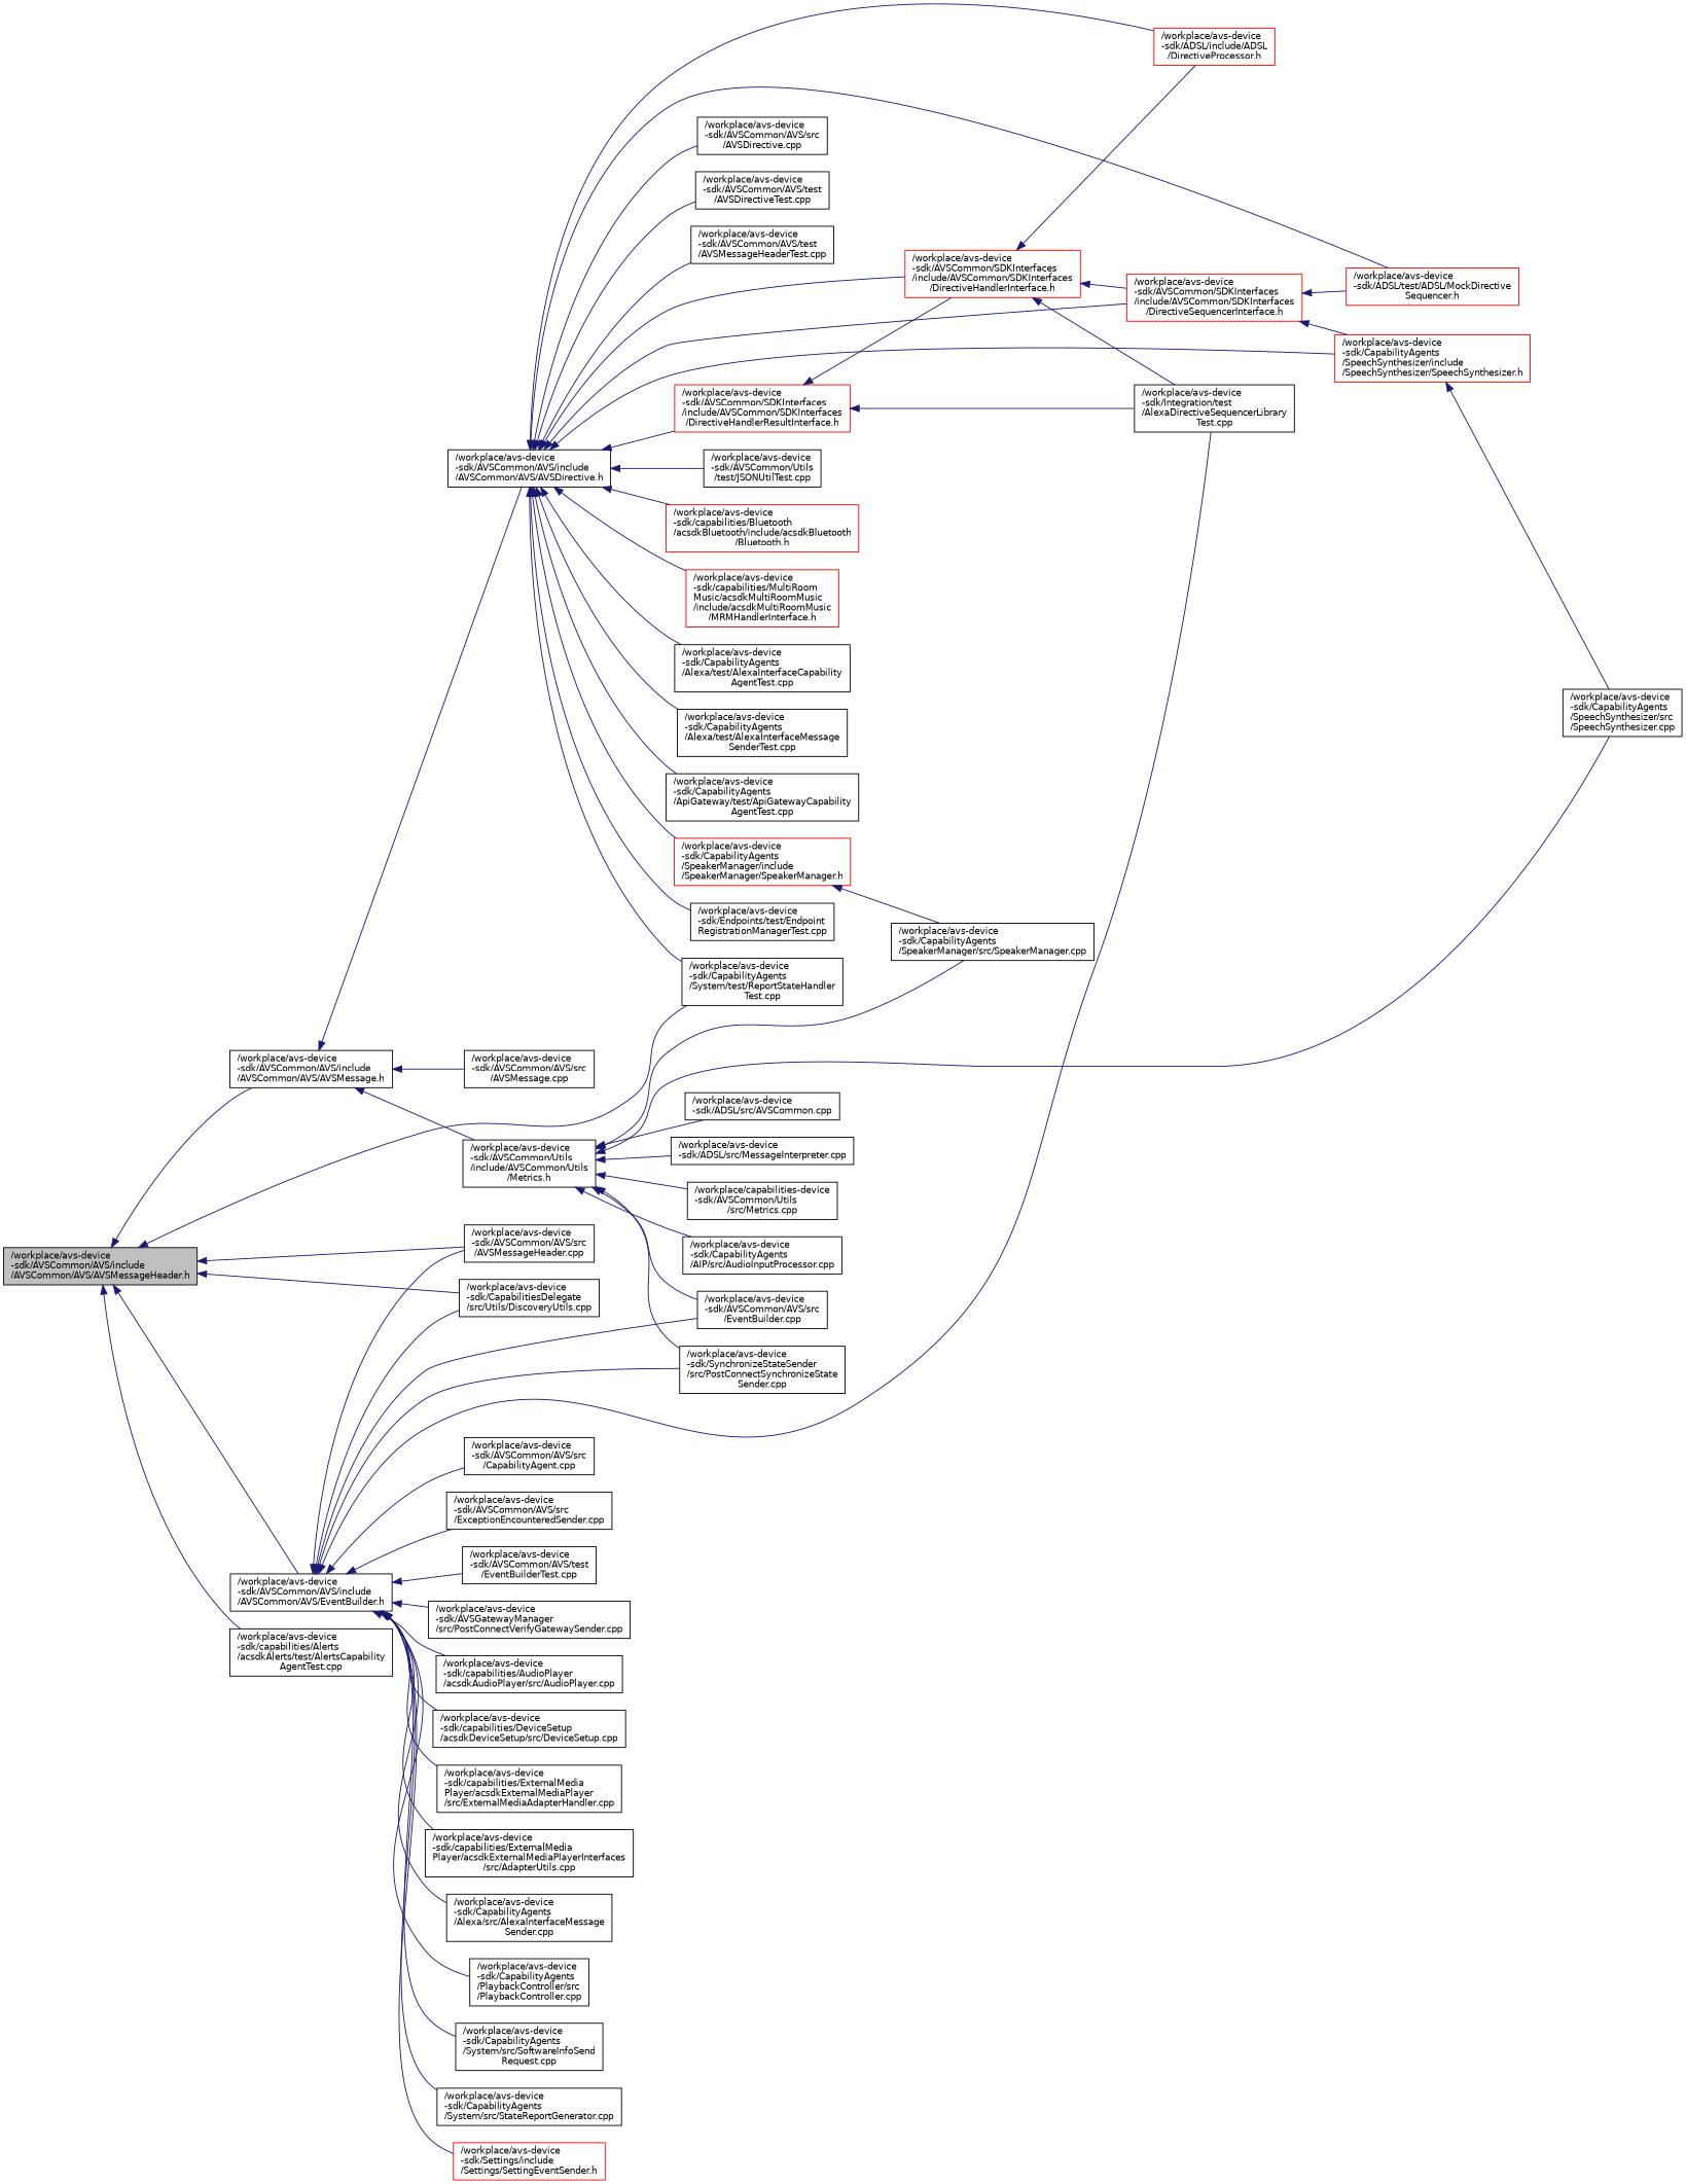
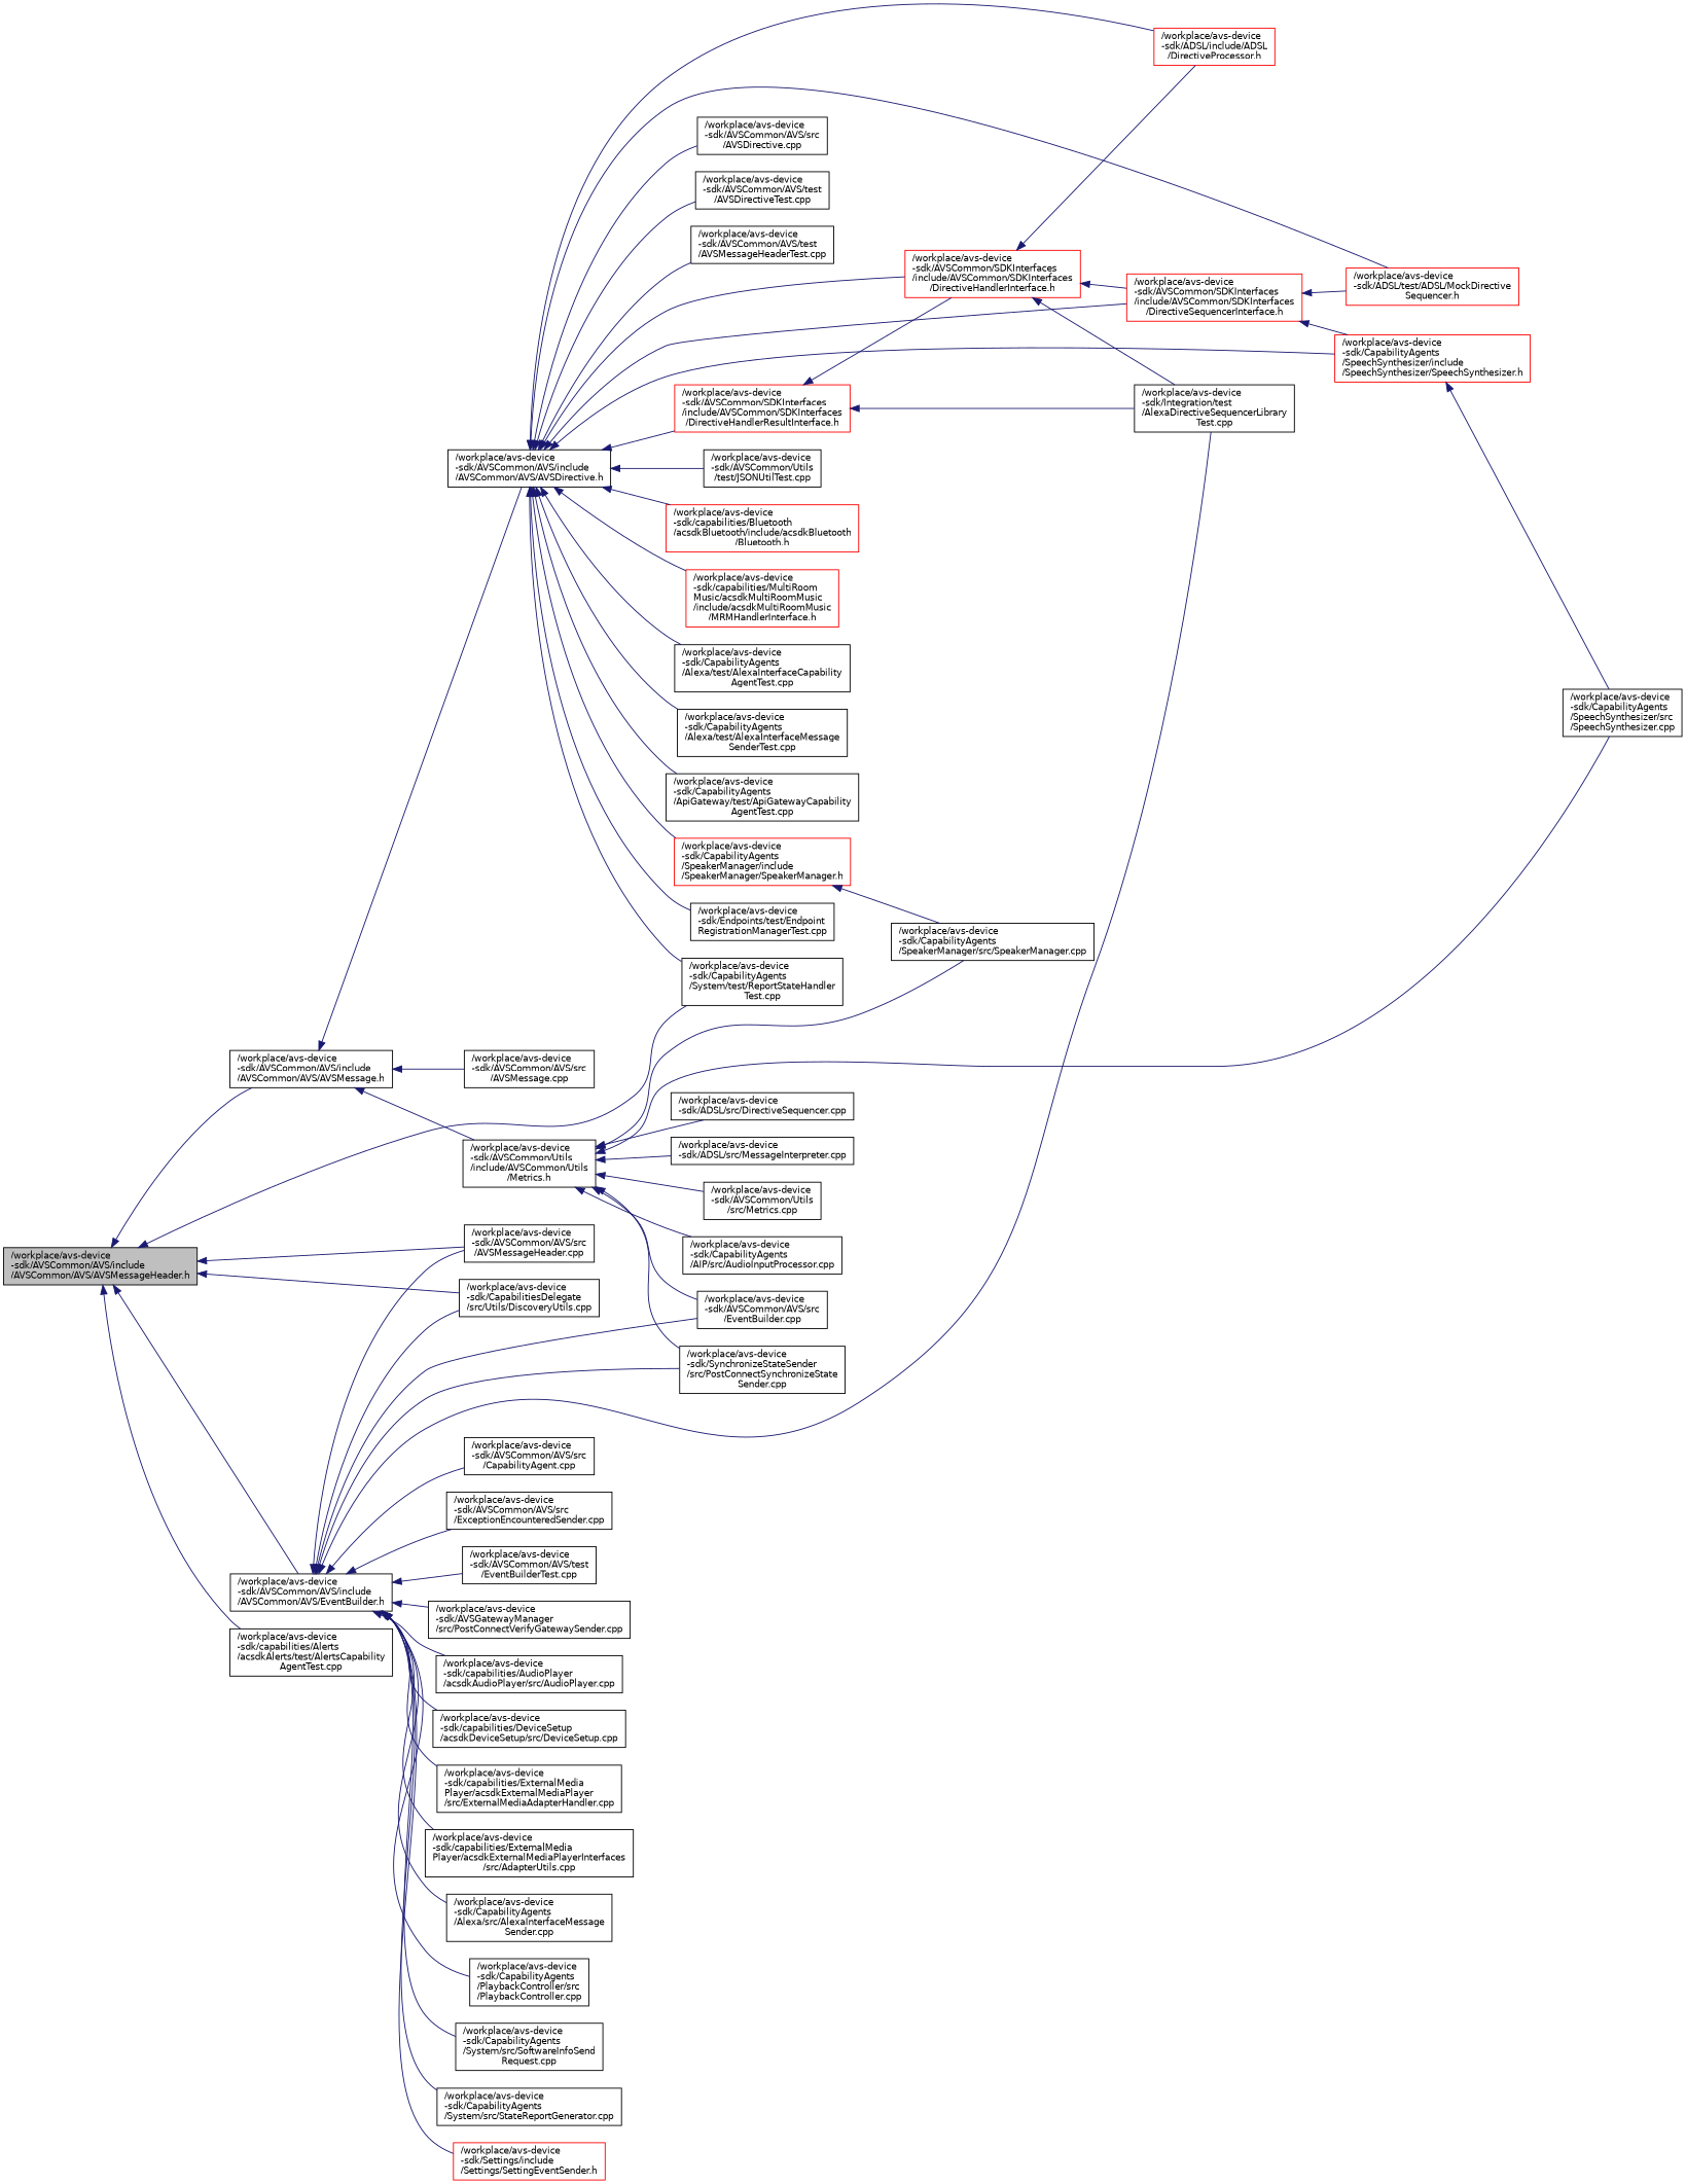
  digraph {
    rankdir=LR
    node [color=black fillcolor=white fontname=Helvetica fontsize=10 shape=record style=filled]
    edge [color=midnightblue dir=back fontname=Helvetica fontsize=10 labelfontname=Helvetica labelfontsize=10 style=solid]
    n1 [fillcolor=grey75 fontcolor=black height=0.2 label="/workplace/avs-device\l-sdk/AVSCommon/AVS/include\l/AVSCommon/AVS/AVSMessageHeader.h" width=0.4]
    n2 [height=0.2 label="/workplace/avs-device\l-sdk/AVSCommon/AVS/include\l/AVSCommon/AVS/AVSMessage.h" width=0.4]
    n3 [height=0.2 label="/workplace/avs-device\l-sdk/CapabilityAgents\l/System/test/ReportStateHandler\lTest.cpp" width=0.4]
    n4 [height=0.2 label="/workplace/avs-device\l-sdk/AVSCommon/AVS/include\l/AVSCommon/AVS/EventBuilder.h" width=0.4]
    n5 [height=0.2 label="/workplace/avs-device\l-sdk/AVSCommon/AVS/src\l/AVSMessageHeader.cpp" width=0.4]
    n6 [height=0.2 label="/workplace/avs-device\l-sdk/CapabilitiesDelegate\l/src/Utils/DiscoveryUtils.cpp" width=0.4]
    n7 [height=0.2 label="/workplace/avs-device\l-sdk/capabilities/Alerts\l/acsdkAlerts/test/AlertsCapability\lAgentTest.cpp" width=0.4]
    n8 [height=0.2 label="/workplace/avs-device\l-sdk/AVSCommon/AVS/include\l/AVSCommon/AVS/AVSDirective.h" width=0.4]
    n9 [height=0.2 label="/workplace/avs-device\l-sdk/AVSCommon/AVS/src\l/AVSMessage.cpp" width=0.4]
    n10 [height=0.2 label="/workplace/avs-device\l-sdk/AVSCommon/Utils\l/include/AVSCommon/Utils\l/Metrics.h" width=0.4]
    n11 [height=0.2 label="/workplace/avs-device\l-sdk/Integration/test\l/AlexaDirectiveSequencerLibrary\lTest.cpp" width=0.4]
    n12 [height=0.2 label="/workplace/avs-device\l-sdk/AVSCommon/AVS/src\l/EventBuilder.cpp" width=0.4]
    n13 [height=0.2 label="/workplace/avs-device\l-sdk/SynchronizeStateSender\l/src/PostConnectSynchronizeState\lSender.cpp" width=0.4]
    n14 [height=0.2 label="/workplace/avs-device\l-sdk/AVSCommon/AVS/src\l/CapabilityAgent.cpp" width=0.4]
    n15 [height=0.2 label="/workplace/avs-device\l-sdk/AVSCommon/AVS/src\l/ExceptionEncounteredSender.cpp" width=0.4]
    n16 [height=0.2 label="/workplace/avs-device\l-sdk/AVSCommon/AVS/test\l/EventBuilderTest.cpp" width=0.4]
    n17 [height=0.2 label="/workplace/avs-device\l-sdk/AVSGatewayManager\l/src/PostConnectVerifyGatewaySender.cpp" width=0.4]
    n18 [height=0.2 label="/workplace/avs-device\l-sdk/capabilities/AudioPlayer\l/acsdkAudioPlayer/src/AudioPlayer.cpp" width=0.4]
    n19 [height=0.2 label="/workplace/avs-device\l-sdk/capabilities/DeviceSetup\l/acsdkDeviceSetup/src/DeviceSetup.cpp" width=0.4]
    n20 [height=0.2 label="/workplace/avs-device\l-sdk/capabilities/ExternalMedia\lPlayer/acsdkExternalMediaPlayer\l/src/ExternalMediaAdapterHandler.cpp" width=0.4]
    n21 [height=0.2 label="/workplace/avs-device\l-sdk/capabilities/ExternalMedia\lPlayer/acsdkExternalMediaPlayerInterfaces\l/src/AdapterUtils.cpp" width=0.4]
    n22 [height=0.2 label="/workplace/avs-device\l-sdk/CapabilityAgents\l/Alexa/src/AlexaInterfaceMessage\lSender.cpp" width=0.4]
    n23 [height=0.2 label="/workplace/avs-device\l-sdk/CapabilityAgents\l/PlaybackController/src\l/PlaybackController.cpp" width=0.4]
    n24 [height=0.2 label="/workplace/avs-device\l-sdk/CapabilityAgents\l/System/src/SoftwareInfoSend\lRequest.cpp" width=0.4]
    n25 [height=0.2 label="/workplace/avs-device\l-sdk/CapabilityAgents\l/System/src/StateReportGenerator.cpp" width=0.4]
    n26 [color=red height=0.2 label="/workplace/avs-device\l-sdk/Settings/include\l/Settings/SettingEventSender.h" width=0.4]
    n27 [color=red height=0.2 label="/workplace/avs-device\l-sdk/ADSL/include/ADSL\l/DirectiveProcessor.h" width=0.4]
    n28 [color=red height=0.2 label="/workplace/avs-device\l-sdk/ADSL/test/ADSL/MockDirective\lSequencer.h" width=0.4]
    n29 [height=0.2 label="/workplace/avs-device\l-sdk/AVSCommon/AVS/src\l/AVSDirective.cpp" width=0.4]
    n30 [height=0.2 label="/workplace/avs-device\l-sdk/AVSCommon/AVS/test\l/AVSDirectiveTest.cpp" width=0.4]
    n31 [height=0.2 label="/workplace/avs-device\l-sdk/AVSCommon/AVS/test\l/AVSMessageHeaderTest.cpp" width=0.4]
    n32 [color=red height=0.2 label="/workplace/avs-device\l-sdk/AVSCommon/SDKInterfaces\l/include/AVSCommon/SDKInterfaces\l/DirectiveHandlerInterface.h" width=0.4]
    n33 [color=red height=0.2 label="/workplace/avs-device\l-sdk/AVSCommon/SDKInterfaces\l/include/AVSCommon/SDKInterfaces\l/DirectiveSequencerInterface.h" width=0.4]
    n34 [color=red height=0.2 label="/workplace/avs-device\l-sdk/CapabilityAgents\l/SpeechSynthesizer/include\l/SpeechSynthesizer/SpeechSynthesizer.h" width=0.4]
    n35 [color=red height=0.2 label="/workplace/avs-device\l-sdk/AVSCommon/SDKInterfaces\l/include/AVSCommon/SDKInterfaces\l/DirectiveHandlerResultInterface.h" width=0.4]
    n36 [height=0.2 label="/workplace/avs-device\l-sdk/AVSCommon/Utils\l/test/JSONUtilTest.cpp" width=0.4]
    n37 [color=red height=0.2 label="/workplace/avs-device\l-sdk/capabilities/Bluetooth\l/acsdkBluetooth/include/acsdkBluetooth\l/Bluetooth.h" width=0.4]
    n38 [color=red height=0.2 label="/workplace/avs-device\l-sdk/capabilities/MultiRoom\lMusic/acsdkMultiRoomMusic\l/include/acsdkMultiRoomMusic\l/MRMHandlerInterface.h" width=0.4]
    n39 [height=0.2 label="/workplace/avs-device\l-sdk/CapabilityAgents\l/Alexa/test/AlexaInterfaceCapability\lAgentTest.cpp" width=0.4]
    n40 [height=0.2 label="/workplace/avs-device\l-sdk/CapabilityAgents\l/Alexa/test/AlexaInterfaceMessage\lSenderTest.cpp" width=0.4]
    n41 [height=0.2 label="/workplace/avs-device\l-sdk/CapabilityAgents\l/ApiGateway/test/ApiGatewayCapability\lAgentTest.cpp" width=0.4]
    n42 [color=red height=0.2 label="/workplace/avs-device\l-sdk/CapabilityAgents\l/SpeakerManager/include\l/SpeakerManager/SpeakerManager.h" width=0.4]
    n43 [height=0.2 label="/workplace/avs-device\l-sdk/Endpoints/test/Endpoint\lRegistrationManagerTest.cpp" width=0.4]
    n44 [height=0.2 label="/workplace/avs-device\l-sdk/CapabilityAgents\l/SpeechSynthesizer/src\l/SpeechSynthesizer.cpp" width=0.4]
    n45 [height=0.2 label="/workplace/avs-device\l-sdk/CapabilityAgents\l/SpeakerManager/src/SpeakerManager.cpp" width=0.4]
-   n46 [height=0.2 label="/workplace/avs-device\l-sdk/ADSL/src/AVSCommon.cpp" width=0.4]
+   n46 [height=0.2 label="/workplace/avs-device\l-sdk/ADSL/src/DirectiveSequencer.cpp" width=0.4]
    n47 [height=0.2 label="/workplace/avs-device\l-sdk/ADSL/src/MessageInterpreter.cpp" width=0.4]
-   n48 [height=0.2 label="/workplace/capabilities-device\l-sdk/AVSCommon/Utils\l/src/Metrics.cpp" width=0.4]
+   n48 [height=0.2 label="/workplace/avs-device\l-sdk/AVSCommon/Utils\l/src/Metrics.cpp" width=0.4]
    n49 [height=0.2 label="/workplace/avs-device\l-sdk/CapabilityAgents\l/AIP/src/AudioInputProcessor.cpp" width=0.4]
    n1 -> n2
    n1 -> n3
    n1 -> n4
    n1 -> n5
    n1 -> n6
    n1 -> n7
    n2 -> n8
    n2 -> n9
    n2 -> n10
    n4 -> n5
    n4 -> n6
    n4 -> n11
    n4 -> n12
    n4 -> n13
    n4 -> n14
    n4 -> n15
    n4 -> n16
    n4 -> n17
    n4 -> n18
    n4 -> n19
    n4 -> n20
    n4 -> n21
    n4 -> n22
    n4 -> n23
    n4 -> n24
    n4 -> n25
    n4 -> n26
    n8 -> n3
    n8 -> n27
    n8 -> n28
    n8 -> n29
    n8 -> n30
    n8 -> n31
    n8 -> n32
    n8 -> n33
    n8 -> n34
    n8 -> n35
    n8 -> n36
    n8 -> n37
    n8 -> n38
    n8 -> n39
    n8 -> n40
    n8 -> n41
    n8 -> n42
    n8 -> n43
    n10 -> n12
    n10 -> n13
    n10 -> n44
    n10 -> n45
    n10 -> n46
    n10 -> n47
    n10 -> n48
    n10 -> n49
    n32 -> n11
    n32 -> n27
    n32 -> n33
    n33 -> n28
    n33 -> n34
    n34 -> n44
    n35 -> n11
    n35 -> n32
    n42 -> n45
  }
